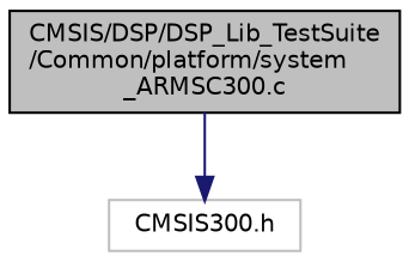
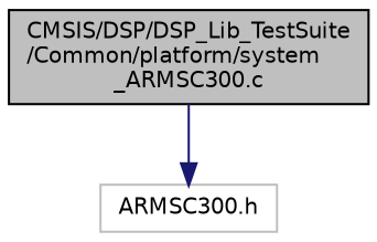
  digraph {
    node [fontname=Helvetica fontsize=10 shape=record style=filled]
    n1 [color=black fillcolor=grey75 fontcolor=black height=0.2 label="CMSIS/DSP/DSP_Lib_TestSuite\l/Common/platform/system\l_ARMSC300.c" width=0.4]
-   n2 [color=grey75 fillcolor=white height=0.2 label="CMSIS300.h" width=0.4]
+   n2 [color=grey75 fillcolor=white height=0.2 label="ARMSC300.h" width=0.4]
    n1 -> n2 [color=midnightblue fontname=Helvetica fontsize=10 labelfontname=Helvetica labelfontsize=10 style=solid]
  }
